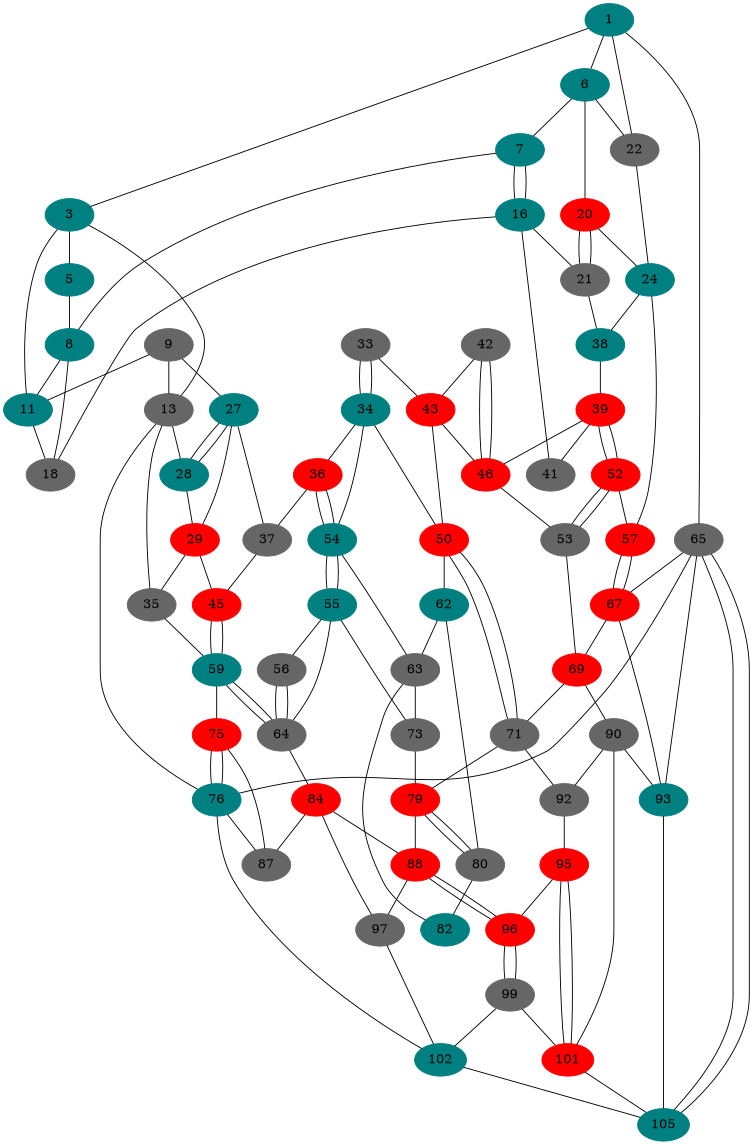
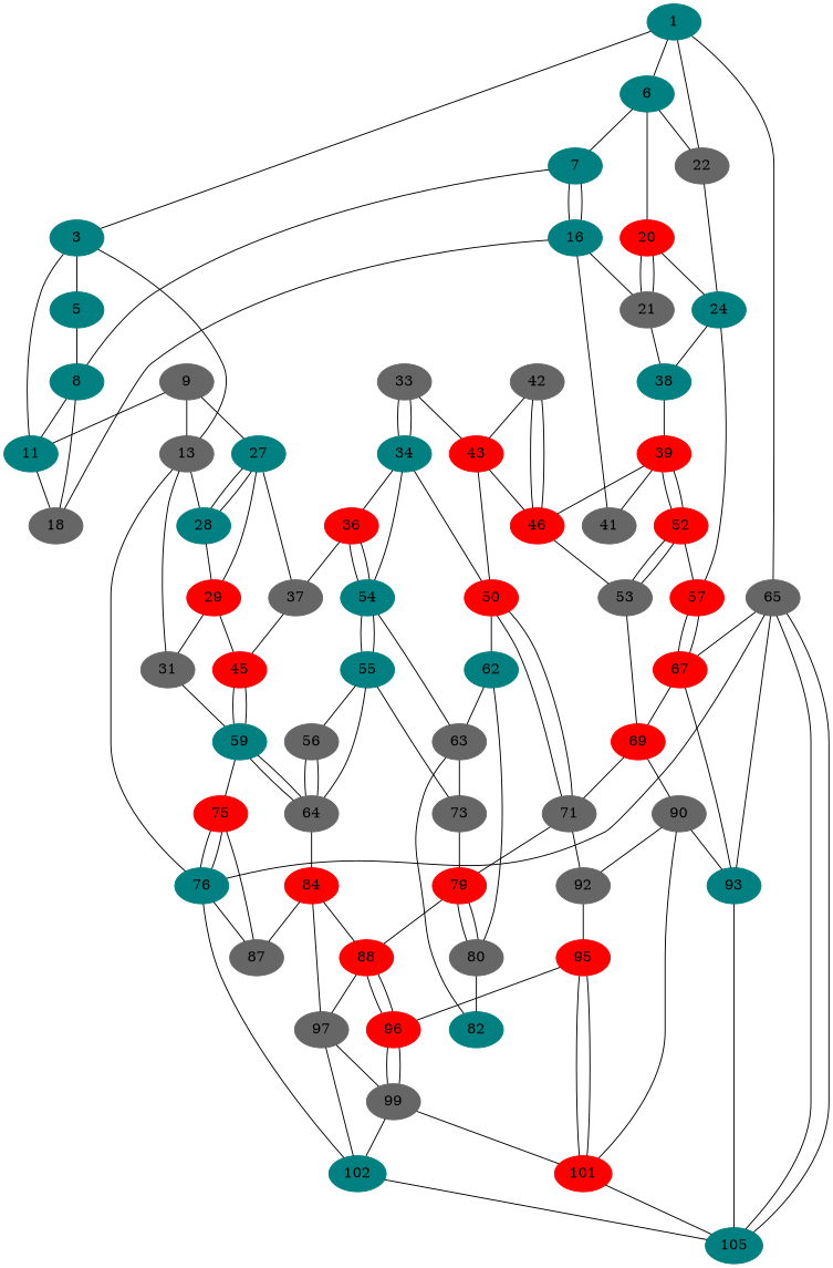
  graph {
    node [color=gray40 style=filled]
    1 [color=teal super="+2"]
    3 [color=teal super="+4"]
    6 [color=teal super="+19"]
    22
    65 [super="+66"]
    5 [color=teal]
    11 [color=teal super="+12"]
    13 [super="+14"]
    7 [color=teal]
    20 [color=red super="+25"]
    24 [color=teal super="+49"]
    76 [color=teal super="+103"]
    67 [color=red super="+83"]
    93 [color=teal super="+94"]
    105 [color=teal super="+106"]
    8 [color=teal super="+15"]
    18 [super="+23"]
    28 [color=teal]
-   31 [label=35]
+   31
    16 [color=teal super="+17"]
    21 [super="+26"]
    41
    9 [super="+10"]
    27 [color=teal super="+32"]
    29 [color=red super="+30"]
    37 [super="+44"]
    59 [color=teal super="+60"]
    n28 [label=87]
    102 [color=teal super="+107"]
    38 [color=teal]
    34 [color=teal super="+35"]
    33
    43 [color=red super="+48"]
    57 [color=red]
    39 [color=red super="+40"]
    45 [color=red]
    64 [super="+77"]
    75 [color=red]
    36 [color=red]
    50 [color=red super="+51"]
    54 [color=teal super="+61"]
    46 [color=red super="+47"]
    62 [color=teal]
    71 [super="+78"]
    55 [color=teal super="+74"]
    63 [super="+72"]
    56
    52 [color=red super="+58"]
    53 [super="+68"]
    42
    69 [color=red super="+70"]
    80 [super="+81"]
    79 [color=red super="+87"]
    92
    90 [super="+91"]
    73
    82 [color=teal]
    84 [color=red super="+85"]
    88 [color=red super="+89"]
    97 [super="+98"]
    101 [color=red super="+104"]
    95 [color=red]
    96 [color=red]
    99 [super="+100"]
    1 -- 3
    1 -- 6
    1 -- 22
    1 -- 65
    3 -- 5
    3 -- 11
    3 -- 13
    6 -- 22
    6 -- 7
    6 -- 20
    22 -- 24
    65 -- 76
    65 -- 67
    65 -- 93
    65 -- 105
    65 -- 105
    5 -- 8
    11 -- 18
    13 -- 76
    13 -- 28
    13 -- 31
    7 -- 8
    7 -- 16
    7 -- 16
    20 -- 24
    20 -- 21 [weight=2]
    20 -- 21
    24 -- 38
    24 -- 57
    76 -- n28
    76 -- 102
    67 -- 93
    67 -- 69
    93 -- 105
    8 -- 11
    8 -- 18
    28 -- 29
    31 -- 59
    16 -- 18
    16 -- 21
    16 -- 41
    21 -- 38
    9 -- 11
    9 -- 13
    9 -- 27
    27 -- 28
    27 -- 28
    27 -- 29
    27 -- 37
    29 -- 31
    29 -- 45
    37 -- 45
    59 -- 64
    59 -- 64
    59 -- 75
    102 -- 105
    38 -- 39
    34 -- 36
    34 -- 50
    34 -- 54
    33 -- 34
    33 -- 34
    33 -- 43
    43 -- 50
    43 -- 46
    57 -- 67
    57 -- 67
    39 -- 41
    39 -- 46
    39 -- 52
    39 -- 52
    45 -- 59
    45 -- 59
    64 -- 84
    75 -- 76
    75 -- 76
    75 -- n28
    36 -- 37
    36 -- 54
    36 -- 54
    50 -- 62
    50 -- 71
    50 -- 71
    54 -- 55
    54 -- 55
    54 -- 63
    46 -- 53
    62 -- 63
    62 -- 80
    71 -- 79
    71 -- 92
    55 -- 64
    55 -- 56
    55 -- 73
    63 -- 73
    63 -- 82
    56 -- 64
    56 -- 64
    52 -- 57
    52 -- 53 [weight=2]
    52 -- 53
    53 -- 69
    42 -- 43
    42 -- 46
    42 -- 46
    69 -- 71
    69 -- 90
    80 -- 82 [weight=2]
    79 -- 80
    79 -- 80
    79 -- 88
    92 -- 95
    90 -- 93
    90 -- 92
    90 -- 101
    73 -- 79
    84 -- n28
    84 -- 88
    84 -- 97
    88 -- 97
    88 -- 96
    88 -- 96
    97 -- 102
+   97 -- 99
    101 -- 105
    95 -- 101
    95 -- 101
    95 -- 96
    96 -- 99
    96 -- 99
    99 -- 102
    99 -- 101
  }
